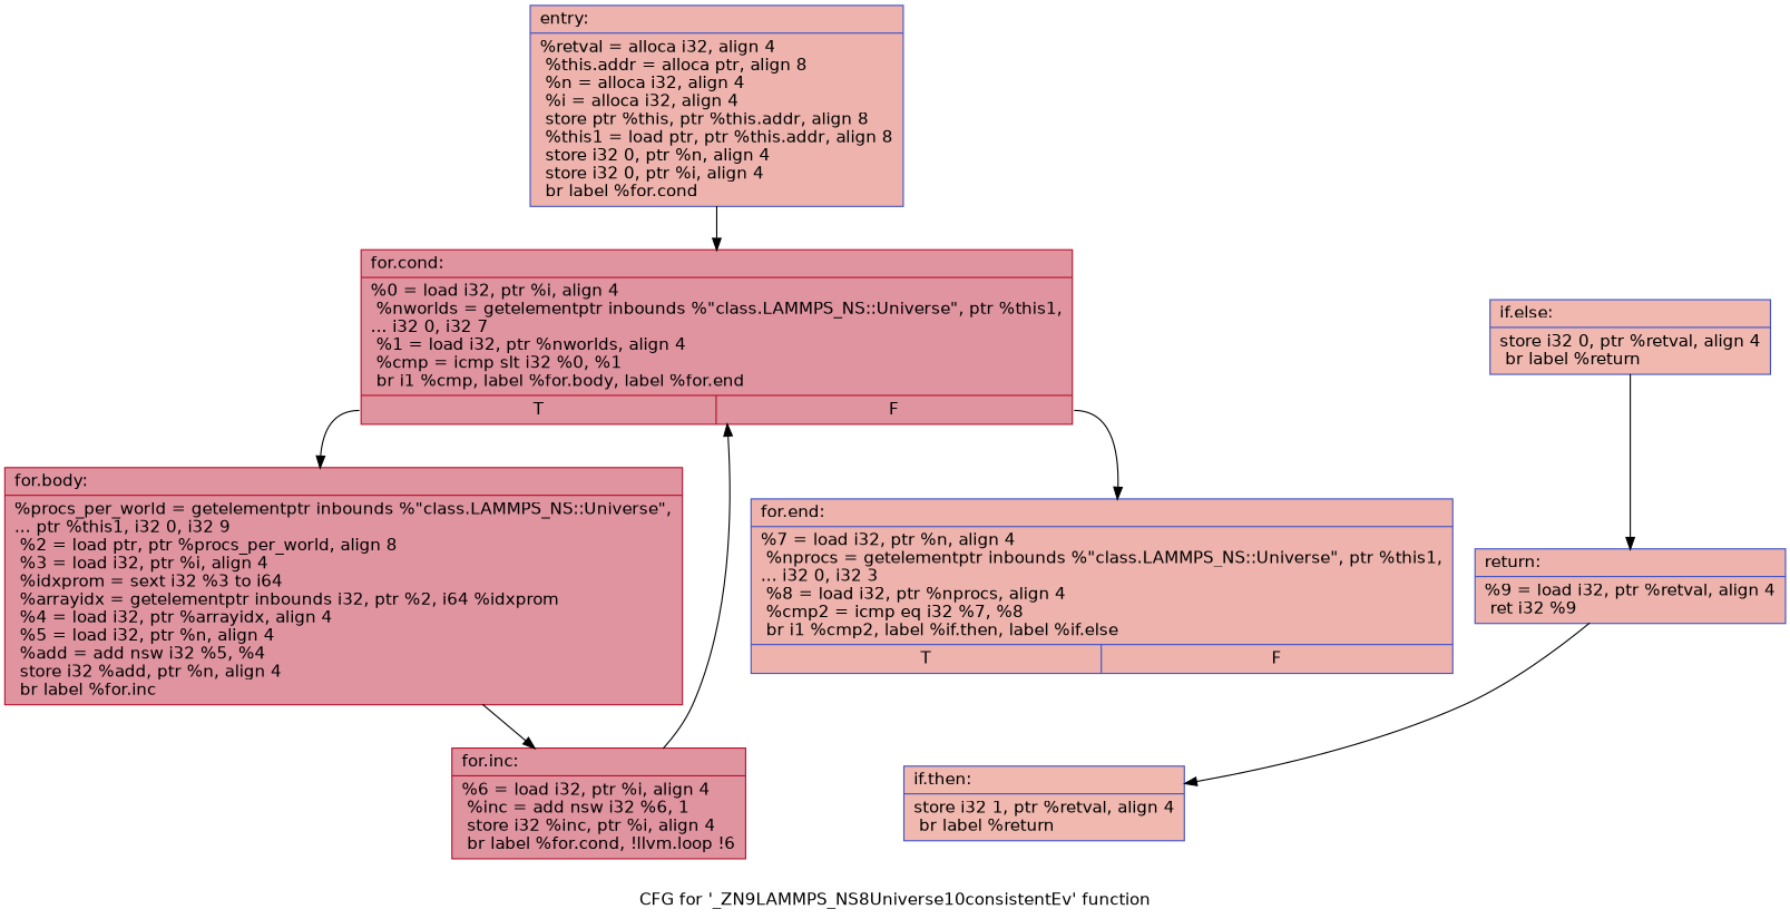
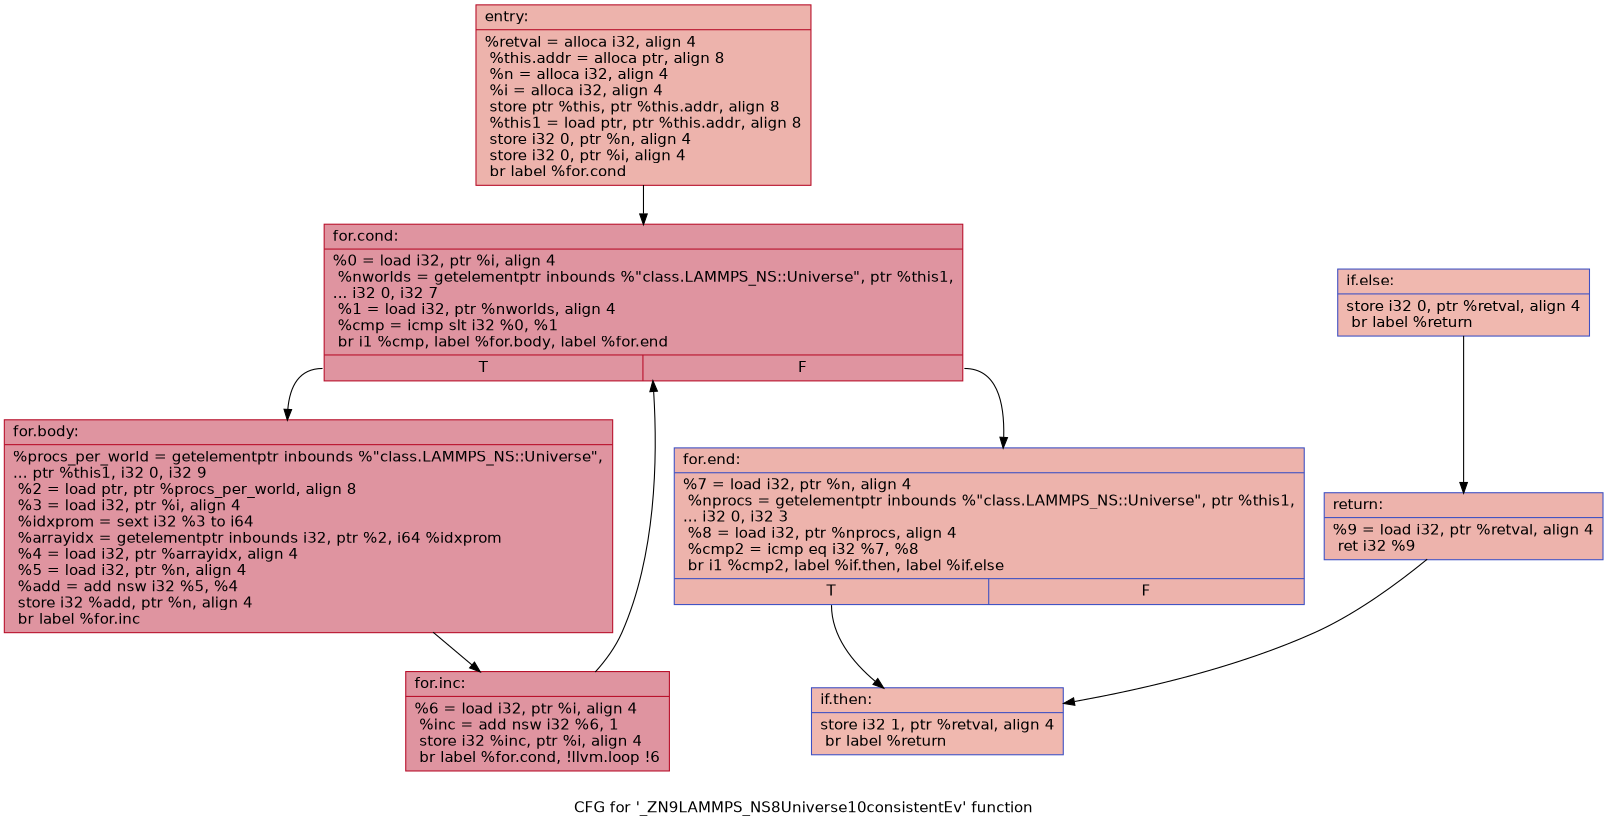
  digraph {
    fontname="DejaVu Sans"
    label="CFG for '_ZN9LAMMPS_NS8Universe10consistentEv' function"
    node [color="#3d50c3ff" fillcolor="#d6524470" fontname="DejaVu Sans" shape=record style=filled]
    edge [fontname="DejaVu Sans"]
-   n1 [label="{entry:\l|  %retval = alloca i32, align 4\l  %this.addr = alloca ptr, align 8\l  %n = alloca i32, align 4\l  %i = alloca i32, align 4\l  store ptr %this, ptr %this.addr, align 8\l  %this1 = load ptr, ptr %this.addr, align 8\l  store i32 0, ptr %n, align 4\l  store i32 0, ptr %i, align 4\l  br label %for.cond\l}"]
+   n1 [color="#b70d28ff" label="{entry:\l|  %retval = alloca i32, align 4\l  %this.addr = alloca ptr, align 8\l  %n = alloca i32, align 4\l  %i = alloca i32, align 4\l  store ptr %this, ptr %this.addr, align 8\l  %this1 = load ptr, ptr %this.addr, align 8\l  store i32 0, ptr %n, align 4\l  store i32 0, ptr %i, align 4\l  br label %for.cond\l}"]
    n2 [color="#b70d28ff" fillcolor="#b70d2870" label="{for.cond:\l|  %0 = load i32, ptr %i, align 4\l  %nworlds = getelementptr inbounds %\"class.LAMMPS_NS::Universe\", ptr %this1,\l... i32 0, i32 7\l  %1 = load i32, ptr %nworlds, align 4\l  %cmp = icmp slt i32 %0, %1\l  br i1 %cmp, label %for.body, label %for.end\l|{<s0>T|<s1>F}}"]
    n3 [color="#b70d28ff" fillcolor="#b70d2870" label="{for.body:\l|  %procs_per_world = getelementptr inbounds %\"class.LAMMPS_NS::Universe\",\l... ptr %this1, i32 0, i32 9\l  %2 = load ptr, ptr %procs_per_world, align 8\l  %3 = load i32, ptr %i, align 4\l  %idxprom = sext i32 %3 to i64\l  %arrayidx = getelementptr inbounds i32, ptr %2, i64 %idxprom\l  %4 = load i32, ptr %arrayidx, align 4\l  %5 = load i32, ptr %n, align 4\l  %add = add nsw i32 %5, %4\l  store i32 %add, ptr %n, align 4\l  br label %for.inc\l}"]
    n4 [label="{for.end:\l|  %7 = load i32, ptr %n, align 4\l  %nprocs = getelementptr inbounds %\"class.LAMMPS_NS::Universe\", ptr %this1,\l... i32 0, i32 3\l  %8 = load i32, ptr %nprocs, align 4\l  %cmp2 = icmp eq i32 %7, %8\l  br i1 %cmp2, label %if.then, label %if.else\l|{<s0>T|<s1>F}}"]
    n5 [color="#b70d28ff" fillcolor="#b70d2870" label="{for.inc:\l|  %6 = load i32, ptr %i, align 4\l  %inc = add nsw i32 %6, 1\l  store i32 %inc, ptr %i, align 4\l  br label %for.cond, !llvm.loop !6\l}"]
    n6 [fillcolor="#dc5d4a70" label="{if.then:\l|  store i32 1, ptr %retval, align 4\l  br label %return\l}"]
    n7 [fillcolor="#dc5d4a70" label="{if.else:\l|  store i32 0, ptr %retval, align 4\l  br label %return\l}"]
    n8 [label="{return:\l|  %9 = load i32, ptr %retval, align 4\l  ret i32 %9\l}"]
    n1 -> n2
    n2 -> n3 [tailport=s0]
    n2 -> n4 [tailport=s1]
    n3 -> n5
+   n4 -> n6 [tailport=s0]
    n5 -> n2
    n7 -> n8
    n8 -> n6
  }
